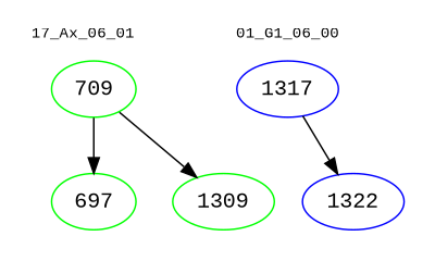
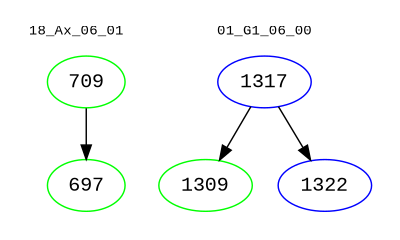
  digraph {
    fontname="Liberation Mono"
    node [color=green fontname="Liberation Mono"]
    edge [color=black fontname="Liberation Mono"]
    n1 [label=709]
    n2 [label=697]
    n3 [color=blue label=1317]
    n4 [label=1309]
    n5 [color=blue label=1322]
    subgraph cluster_1 {
      color=white
      fontsize=10
-     label="17_Ax_06_01"
+     label="18_Ax_06_01"
      n1
      n2
    }
    subgraph cluster_2 {
      color=white
      fontsize=10
      label="01_G1_06_00"
      n3
      n4
      n5
    }
    n1 -> n2
-   n1 -> n4
+   n3 -> n4
    n3 -> n5
  }
